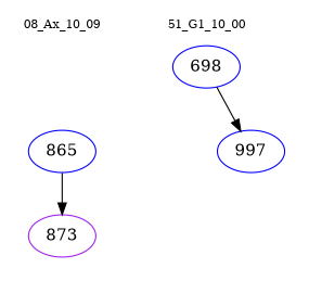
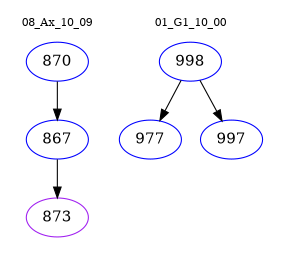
  digraph {
    node [color=blue]
    edge [color=black]
-   n2 [label=865]
+   n1 [label=870]
+   n2 [label=867]
    n3 [color=purple label=873]
-   n4 [label=698]
+   n4 [label=998]
+   n5 [label=977]
    n6 [label=997]
    subgraph cluster_1 {
      color=white
      fontsize=10
      label="08_Ax_10_09"
+     n1
      n2
      n3
    }
    subgraph cluster_2 {
      color=white
      fontsize=10
-     label="51_G1_10_00"
+     label="01_G1_10_00"
      n4
+     n5
      n6
    }
+   n1 -> n2
    n2 -> n3
+   n4 -> n5
    n4 -> n6
  }
